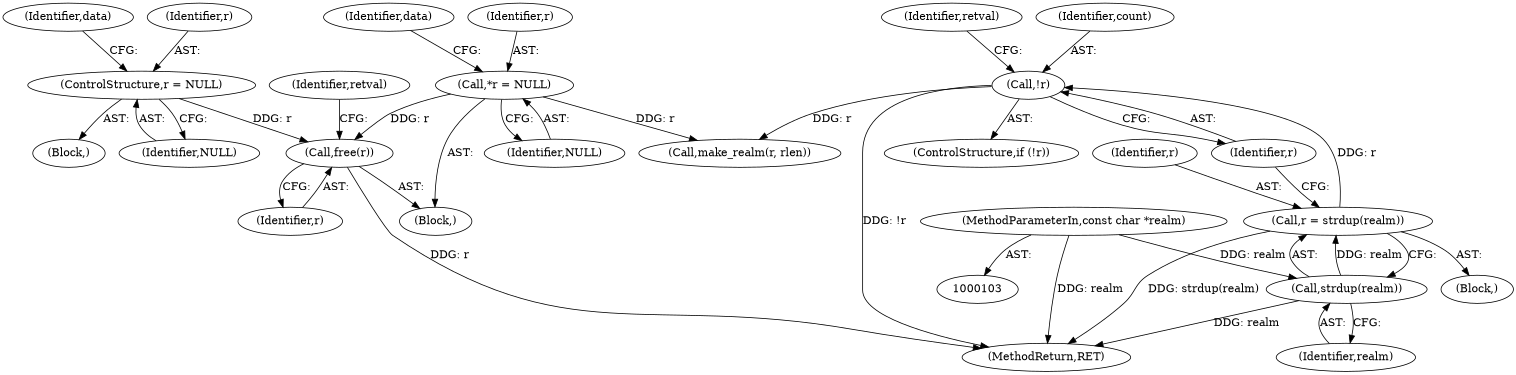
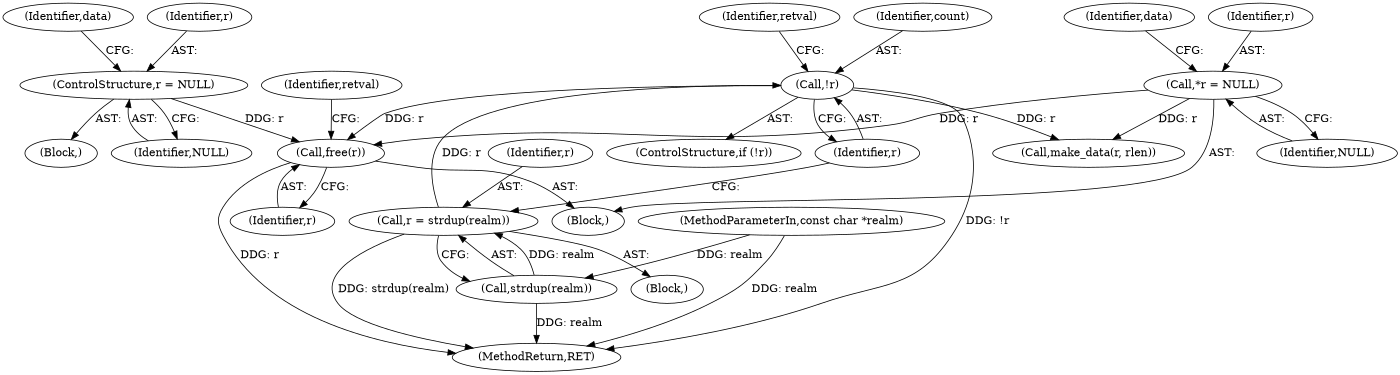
  digraph {
    n1 [label="(Call,free(r))"]
    n2 [label="(MethodReturn,RET)"]
    n3 [label="(Identifier,r)"]
    n4 [label="(Block,)"]
    n5 [label="(ControlStructure,r = NULL)"]
    n6 [label="(Block,)"]
    n7 [label="(Identifier,NULL)"]
    n8 [label="(Call,!r)"]
-   n9 [label="(Call,make_realm(r, rlen))"]
+   n9 [label="(Call,make_data(r, rlen))"]
    n10 [label="(Identifier,r)"]
    n11 [label="(ControlStructure,if (!r))"]
    n12 [label="(Call,r = strdup(realm))"]
    n13 [label="(Call,strdup(realm))"]
    n14 [label="(Block,)"]
-   n15 [label="(Identifier,realm)"]
    n16 [label="(MethodParameterIn,const char *realm)"]
-   1000103
    n18 [label="(Call,*r = NULL)"]
    n19 [label="(Identifier,NULL)"]
    n20 [label="(Identifier,retval)"]
    n21 [label="(Identifier,data)"]
    n22 [label="(Identifier,data)"]
    n23 [label="(Identifier,r)"]
    n24 [label="(Identifier,count)"]
    n25 [label="(Identifier,r)"]
    n26 [label="(Identifier,retval)"]
    n27 [label="(Identifier,r)"]
    n1 -> n2 [label="DDG: r"]
    n1 -> n3 [label="CFG: "]
    n1 -> n4 [label="AST: "]
    n3 -> n1 [label="AST: "]
    n5 -> n1 [label="DDG: r"]
    n5 -> n6 [label="AST: "]
    n5 -> n7 [label="CFG: "]
    n7 -> n5 [label="AST: "]
+   n8 -> n1 [label="DDG: r"]
    n8 -> n2 [label="DDG: !r"]
    n8 -> n9 [label="DDG: r"]
    n8 -> n10 [label="CFG: "]
    n8 -> n11 [label="AST: "]
    n10 -> n8 [label="AST: "]
    n10 -> n12 [label="CFG: "]
    n12 -> n2 [label="DDG: strdup(realm)"]
    n12 -> n8 [label="DDG: r"]
    n12 -> n13 [label="CFG: "]
    n12 -> n14 [label="AST: "]
    n13 -> n2 [label="DDG: realm"]
    n13 -> n12 [label="AST: "]
    n13 -> n12 [label="DDG: realm"]
-   n13 -> n15 [label="CFG: "]
-   n15 -> n13 [label="AST: "]
    n16 -> n2 [label="DDG: realm"]
    n16 -> n13 [label="DDG: realm"]
-   n16 -> 1000103 [label="AST: "]
    n18 -> n1 [label="DDG: r"]
    n18 -> n4 [label="AST: "]
    n18 -> n9 [label="DDG: r"]
    n18 -> n19 [label="CFG: "]
    n19 -> n18 [label="AST: "]
    n20 -> n8 [label="CFG: "]
    n21 -> n18 [label="CFG: "]
    n22 -> n5 [label="CFG: "]
    n23 -> n5 [label="AST: "]
    n24 -> n8 [label="AST: "]
    n25 -> n18 [label="AST: "]
    n26 -> n1 [label="CFG: "]
    n27 -> n12 [label="AST: "]
  }
